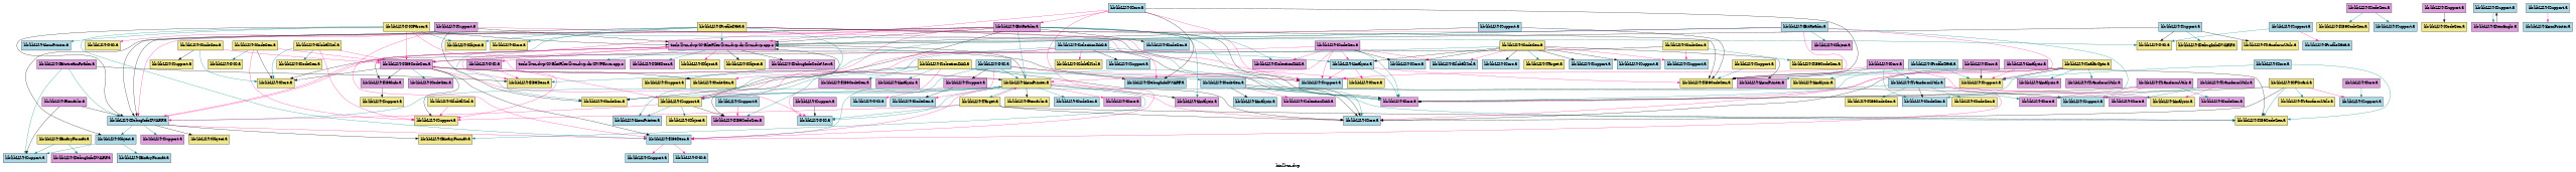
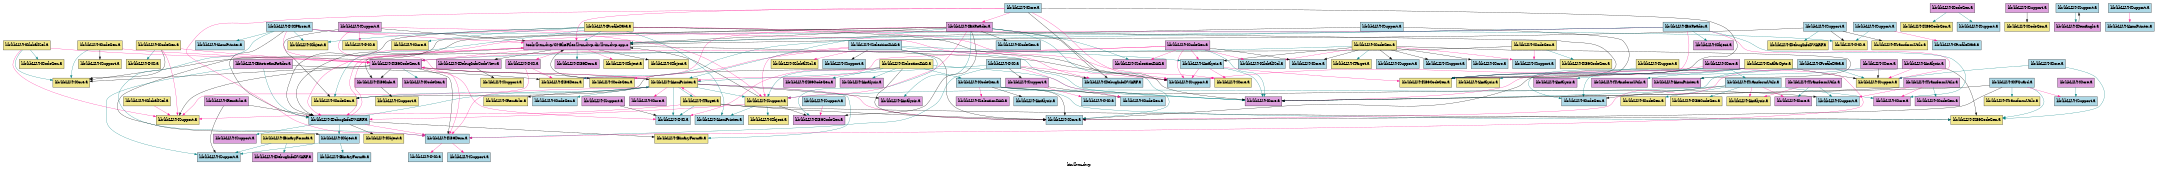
  digraph {
    label="bin/llvm-dwp"
    node [fillcolor=khaki shape=record style=filled]
    edge [color=teal]
    n1 [fillcolor=plum label="{tools/llvm-dwp/CMakeFiles/llvm-dwp.dir/llvm-dwp.cpp.o}"]
-   n2 [fillcolor=plum label="{tools/llvm-dwp/CMakeFiles/llvm-dwp.dir/DWPError.cpp.o}"]
    n3 [fillcolor=plum label="{lib/libLLVMX86CodeGen.a}"]
    n4 [fillcolor=plum label="{lib/libLLVMX86Desc.a}"]
    n5 [fillcolor=plum label="{lib/libLLVMX86Info.a}"]
    n6 [label="{lib/libLLVMObject.a}"]
    n7 [fillcolor=lightblue label="{lib/libLLVMDebugInfoDWARF.a}"]
    n8 [fillcolor=plum label="{lib/libLLVMMC.a}"]
    n9 [label="{lib/libLLVMObject.a}"]
    n10 [fillcolor=lightblue label="{lib/libLLVMSupport.a}"]
    n11 [fillcolor=plum label="{lib/libLLVMDebugInfoCodeView.a}"]
    n12 [fillcolor=lightblue label="{lib/libLLVMX86Desc.a}"]
    n13 [label="{lib/libLLVMAsmPrinter.a}"]
    n14 [fillcolor=lightblue label="{lib/libLLVMMC.a}"]
    n15 [fillcolor=plum label="{lib/libLLVMCodeGen.a}"]
    n16 [label="{lib/libLLVMSupport.a}"]
    n17 [label="{lib/libLLVMCodeGen.a}"]
    n18 [label="{lib/libLLVMCore.a}"]
    n19 [label="{lib/libLLVMSupport.a}"]
    n20 [label="{lib/libLLVMObject.a}"]
    n21 [fillcolor=lightblue label="{lib/libLLVMObject.a}"]
    n22 [fillcolor=plum label="{lib/libLLVMSupport.a}"]
    n23 [label="{lib/libLLVMBinaryFormat.a}"]
    n24 [label="{lib/libLLVMX86Desc.a}"]
    n25 [fillcolor=lightblue label="{lib/libLLVMMC.a}"]
    n26 [fillcolor=lightblue label="{lib/libLLVMSupport.a}"]
    n27 [fillcolor=lightblue label="{lib/libLLVMCodeGen.a}"]
    n28 [label="{lib/libLLVMSupport.a}"]
    n29 [label="{lib/libLLVMTarget.a}"]
    n30 [fillcolor=lightblue label="{lib/libLLVMCore.a}"]
    n31 [label="{lib/libLLVMCodeGen.a}"]
    n32 [fillcolor=plum label="{lib/libLLVMAnalysis.a}"]
    n33 [fillcolor=plum label="{lib/libLLVMCore.a}"]
    n34 [label="{lib/libLLVMRemarks.a}"]
    n35 [fillcolor=lightblue label="{lib/libLLVMSupport.a}"]
    n36 [fillcolor=lightblue label="{lib/libLLVMBinaryFormat.a}"]
    n37 [fillcolor=plum label="{lib/libLLVMX86CodeGen.a}"]
    n38 [fillcolor=lightblue label="{lib/libLLVMAsmPrinter.a}"]
    n39 [label="{lib/libLLVMObject.a}"]
    n40 [label="{lib/libLLVMX86CodeGen.a}"]
    n41 [label="{lib/libLLVMGlobalISel.a}"]
    n42 [label="{lib/libLLVMCodeGen.a}"]
    n43 [label="{lib/libLLVMGlobalISel.a}"]
    n44 [fillcolor=lightblue label="{lib/libLLVMSelectionDAG.a}"]
    n45 [label="{lib/libLLVMGlobalISel.a}"]
    n46 [fillcolor=lightblue label="{lib/libLLVMSupport.a}"]
    n47 [fillcolor=lightblue label="{lib/libLLVMAnalysis.a}"]
    n48 [fillcolor=plum label="{lib/libLLVMCore.a}"]
    n49 [label="{lib/libLLVMX86CodeGen.a}"]
    n50 [label="{lib/libLLVMCore.a}"]
    n51 [label="{lib/libLLVMSelectionDAG.a}"]
    n52 [fillcolor=plum label="{lib/libLLVMX86CodeGen.a}"]
    n53 [fillcolor=lightblue label="{lib/libLLVMCodeGen.a}"]
    n54 [fillcolor=plum label="{lib/libLLVMAnalysis.a}"]
    n55 [fillcolor=lightblue label="{lib/libLLVMSupport.a}"]
    n56 [fillcolor=plum label="{lib/libLLVMSelectionDAG.a}"]
    n57 [fillcolor=lightblue label="{lib/libLLVMAnalysis.a}"]
    n58 [label="{lib/libLLVMCodeGen.a}"]
    n59 [label="{lib/libLLVMMC.a}"]
    n60 [fillcolor=plum label="{lib/libLLVMSupport.a}"]
    n61 [fillcolor=lightblue label="{lib/libLLVMMC.a}"]
    n62 [fillcolor=lightblue label="{lib/libLLVMCodeGen.a}"]
    n63 [fillcolor=lightblue label="{lib/libLLVMMC.a}"]
    n64 [fillcolor=lightblue label="{lib/libLLVMDebugInfoDWARF.a}"]
    n65 [fillcolor=plum label="{lib/libLLVMCodeGen.a}"]
    n66 [label="{lib/libLLVMX86CodeGen.a}"]
    n67 [fillcolor=lightblue label="{lib/libLLVMSupport.a}"]
    n68 [fillcolor=lightblue label="{lib/libLLVMSupport.a}"]
    n69 [label="{lib/libLLVMCodeGen.a}"]
    n70 [label="{lib/libLLVMX86CodeGen.a}"]
    n71 [fillcolor=lightblue label="{lib/libLLVMSupport.a}"]
    n72 [fillcolor=plum label="{lib/libLLVMSupport.a}"]
    n73 [label="{lib/libLLVMMC.a}"]
    n74 [label="{lib/libLLVMCodeGen.a}"]
    n75 [label="{lib/libLLVMSupport.a}"]
    n76 [fillcolor=lightblue label="{lib/libLLVMSupport.a}"]
    n77 [label="{lib/libLLVMCodeGen.a}"]
    n78 [fillcolor=plum label="{lib/libLLVMAsmPrinter.a}"]
    n79 [label="{lib/libLLVMTarget.a}"]
    n80 [fillcolor=lightblue label="{lib/libLLVMGlobalISel.a}"]
    n81 [fillcolor=lightblue label="{lib/libLLVMSupport.a}"]
    n82 [fillcolor=lightblue label="{lib/libLLVMCore.a}"]
    n83 [fillcolor=lightblue label="{lib/libLLVMSupport.a}"]
    n84 [fillcolor=lightblue label="{lib/libLLVMCore.a}"]
    n85 [fillcolor=plum label="{lib/libLLVMSupport.a}"]
    n86 [label="{lib/libLLVMCodeGen.a}"]
    n87 [fillcolor=plum label="{lib/libLLVMCodeGen.a}"]
    n88 [fillcolor=plum label="{lib/libLLVMSelectionDAG.a}"]
    n89 [label="{lib/libLLVMScalarOpts.a}"]
    n90 [label="{lib/libLLVMSupport.a}"]
    n91 [fillcolor=lightblue label="{lib/libLLVMCodeGen.a}"]
    n92 [fillcolor=plum label="{lib/libLLVMTransformUtils.a}"]
    n93 [fillcolor=plum label="{lib/libLLVMAnalysis.a}"]
    n94 [fillcolor=lightblue label="{lib/libLLVMTransformUtils.a}"]
    n95 [label="{lib/libLLVMX86CodeGen.a}"]
    n96 [label="{lib/libLLVMCodeGen.a}"]
    n97 [fillcolor=plum label="{lib/libLLVMCore.a}"]
    n98 [label="{lib/libLLVMAnalysis.a}"]
    n99 [fillcolor=plum label="{lib/libLLVMCore.a}"]
    n100 [fillcolor=lightblue label="{lib/libLLVMSupport.a}"]
    n101 [label="{lib/libLLVMDebugInfoDWARF.a}"]
    n102 [label="{lib/libLLVMMC.a}"]
    n103 [label="{lib/libLLVMTransformUtils.a}"]
    n104 [fillcolor=plum label="{lib/libLLVMTransformUtils.a}"]
    n105 [fillcolor=plum label="{lib/libLLVMTransformUtils.a}"]
    n106 [fillcolor=plum label="{lib/libLLVMCodeGen.a}"]
    n107 [fillcolor=plum label="{lib/libLLVMAnalysis.a}"]
-   n108 [label="{lib/libLLVMMCParser.a}"]
+   n108 [fillcolor=lightblue label="{lib/libLLVMMCParser.a}"]
    n109 [fillcolor=lightblue label="{lib/libLLVMAsmPrinter.a}"]
    n110 [label="{lib/libLLVMObject.a}"]
    n111 [label="{lib/libLLVMSupport.a}"]
    n112 [fillcolor=plum label="{lib/libLLVMBitReader.a}"]
    n113 [fillcolor=lightblue label="{lib/libLLVMCodeGen.a}"]
    n114 [fillcolor=plum label="{lib/libLLVMSupport.a}"]
    n115 [fillcolor=lightblue label="{lib/libLLVMBitReader.a}"]
    n116 [fillcolor=plum label="{lib/libLLVMObject.a}"]
    n117 [fillcolor=lightblue label="{lib/libLLVMSupport.a}"]
    n118 [label="{lib/libLLVMProfileData.a}"]
    n119 [label="{lib/libLLVMCore.a}"]
    n120 [fillcolor=lightblue label="{lib/libLLVMSupport.a}"]
    n121 [fillcolor=plum label="{lib/libLLVMDemangle.a}"]
    n122 [fillcolor=lightblue label="{lib/libLLVMProfileData.a}"]
-   n123 [label="{lib/libLLVMCFGuard.a}"]
+   n123 [fillcolor=lightblue label="{lib/libLLVMCFGuard.a}"]
    n124 [label="{lib/libLLVMTransformUtils.a}"]
    n125 [fillcolor=plum label="{lib/libLLVMCore.a}"]
    n126 [fillcolor=plum label="{lib/libLLVMCore.a}"]
    n127 [label="{lib/libLLVMAnalysis.a}"]
    n128 [fillcolor=lightblue label="{lib/libLLVMSupport.a}"]
    n129 [fillcolor=lightblue label="{lib/libLLVMAsmPrinter.a}"]
    n130 [fillcolor=plum label="{lib/libLLVMCore.a}"]
    n131 [fillcolor=lightblue label="{lib/libLLVMSupport.a}"]
    n132 [fillcolor=lightblue label="{lib/libLLVMProfileData.a}"]
    n133 [fillcolor=lightblue label="{lib/libLLVMCore.a}"]
    n134 [label="{lib/libLLVMSupport.a}"]
    n135 [fillcolor=lightblue label="{lib/libLLVMCore.a}"]
    n136 [label="{lib/libLLVMBinaryFormat.a}"]
    n137 [fillcolor=plum label="{lib/libLLVMDebugInfoDWARF.a}"]
    n138 [fillcolor=plum label="{lib/libLLVMRemarks.a}"]
    n139 [fillcolor=plum label="{lib/libLLVMBitstreamReader.a}"]
-   n1 -> n2
    n1 -> n3 [color=deeppink]
    n1 -> n4
    n1 -> n5 [color=black]
    n1 -> n6 [color=deeppink]
    n1 -> n7 [color=deeppink]
    n1 -> n8 [color=deeppink]
    n1 -> n9 [color=black]
    n1 -> n10 [color=black]
    n1 -> n11 [color=black]
    n3 -> n5 [color=black]
    n3 -> n12 [color=black]
    n3 -> n13 [color=black]
    n3 -> n14 [color=deeppink]
    n3 -> n15
    n3 -> n16 [color=black]
    n3 -> n17 [color=black]
    n3 -> n18 [color=black]
    n5 -> n19 [color=black]
    n7 -> n1 [color=deeppink]
    n7 -> n12 [color=deeppink]
    n7 -> n13
    n7 -> n20 [color=black]
    n7 -> n21
    n7 -> n22
    n7 -> n23 [color=black]
    n8 -> n16 [color=deeppink]
    n8 -> n24 [color=deeppink]
    n11 -> n111 [color=black]
    n12 -> n25 [color=deeppink]
    n12 -> n26 [color=deeppink]
    n13 -> n1 [color=black]
    n13 -> n3 [color=deeppink]
    n13 -> n12 [color=deeppink]
    n13 -> n14
    n13 -> n23
    n13 -> n27
    n13 -> n28
    n13 -> n29
    n13 -> n30 [color=deeppink]
    n13 -> n31
    n13 -> n32 [color=black]
    n13 -> n33 [color=deeppink]
    n13 -> n34 [color=black]
    n21 -> n35
    n21 -> n36
    n28 -> n1 [color=black]
    n28 -> n7 [color=deeppink]
    n28 -> n37 [color=black]
    n28 -> n38
    n28 -> n39
    n29 -> n13 [color=deeppink]
    n29 -> n14
    n29 -> n16 [color=deeppink]
    n29 -> n30 [color=black]
    n29 -> n40 [color=black]
    n41 -> n3 [color=deeppink]
    n41 -> n16 [color=deeppink]
    n41 -> n18
    n41 -> n42
    n43 -> n16 [color=deeppink]
    n44 -> n17 [color=deeppink]
    n44 -> n28 [color=deeppink]
    n44 -> n30 [color=black]
    n44 -> n37
    n44 -> n45 [color=deeppink]
    n44 -> n46 [color=black]
    n44 -> n47
    n44 -> n48
    n47 -> n10 [color=deeppink]
    n47 -> n48
    n47 -> n49 [color=deeppink]
    n47 -> n50 [color=deeppink]
    n51 -> n14 [color=deeppink]
    n51 -> n28
    n51 -> n30 [color=black]
    n51 -> n31 [color=black]
    n51 -> n48
    n51 -> n52
    n51 -> n53
    n51 -> n54
    n53 -> n30 [color=black]
    n53 -> n40
    n53 -> n48
    n53 -> n55 [color=black]
    n53 -> n56 [color=deeppink]
    n53 -> n57 [color=black]
    n58 -> n3 [color=deeppink]
    n58 -> n16 [color=deeppink]
    n58 -> n18 [color=black]
    n58 -> n59
    n60 -> n61 [color=deeppink]
    n60 -> n62 [color=black]
    n63 -> n10 [color=deeppink]
    n63 -> n12
    n63 -> n13
    n63 -> n60 [color=black]
    n63 -> n62 [color=deeppink]
    n63 -> n64 [color=black]
    n65 -> n66
    n65 -> n67
    n68 -> n37 [color=deeppink]
    n69 -> n18 [color=black]
    n69 -> n70
    n69 -> n71 [color=deeppink]
    n72 -> n1 [color=black]
    n72 -> n12 [color=deeppink]
    n72 -> n31 [color=black]
    n72 -> n64 [color=deeppink]
    n72 -> n73 [color=deeppink]
    n74 -> n3 [color=deeppink]
    n74 -> n18
    n74 -> n75 [color=black]
    n76 -> n1 [color=black]
    n76 -> n49 [color=black]
    n77 -> n3
    n77 -> n47 [color=black]
    n77 -> n71 [color=deeppink]
    n77 -> n78 [color=black]
    n77 -> n79
    n77 -> n80 [color=deeppink]
    n77 -> n81 [color=black]
    n77 -> n82 [color=black]
    n77 -> n83 [color=black]
    n77 -> n84 [color=black]
    n85 -> n86 [color=black]
    n87 -> n3 [color=deeppink]
    n87 -> n10 [color=deeppink]
    n87 -> n13 [color=deeppink]
    n87 -> n47 [color=deeppink]
    n87 -> n48
    n87 -> n80 [color=deeppink]
    n87 -> n82 [color=black]
    n87 -> n88 [color=deeppink]
    n89 -> n30 [color=black]
    n89 -> n48 [color=deeppink]
    n89 -> n49 [color=deeppink]
    n89 -> n90 [color=black]
    n89 -> n91
    n89 -> n92
    n89 -> n93
    n94 -> n28
    n94 -> n91 [color=black]
    n94 -> n95
    n94 -> n96
    n94 -> n97
    n94 -> n98 [color=deeppink]
    n94 -> n99 [color=deeppink]
    n100 -> n1 [color=black]
    n100 -> n101
    n100 -> n102 [color=black]
    n100 -> n103 [color=black]
    n104 -> n55
    n104 -> n98 [color=deeppink]
    n104 -> n99
    n105 -> n48 [color=black]
    n105 -> n55 [color=deeppink]
    n105 -> n97 [color=deeppink]
    n105 -> n106
    n107 -> n30 [color=deeppink]
    n107 -> n40 [color=black]
    n107 -> n48
    n107 -> n90 [color=deeppink]
-   n108 -> n1 [color=black]
+   n108 -> n1 [color=deeppink]
    n108 -> n3 [color=deeppink]
    n108 -> n7 [color=black]
    n108 -> n12
    n108 -> n28 [color=deeppink]
    n108 -> n102
    n108 -> n109
    n108 -> n110
    n112 -> n1 [color=black]
    n112 -> n7 [color=black]
    n112 -> n13
    n112 -> n21 [color=black]
    n112 -> n24 [color=deeppink]
    n112 -> n28 [color=deeppink]
    n112 -> n30
    n112 -> n32
    n112 -> n37 [color=black]
    n112 -> n48 [color=black]
    n112 -> n88
    n112 -> n113 [color=black]
    n114 -> n14 [color=black]
    n115 -> n1
    n115 -> n7 [color=deeppink]
    n115 -> n24
    n115 -> n49 [color=deeppink]
    n115 -> n90 [color=deeppink]
    n115 -> n97
    n115 -> n116
    n118 -> n1
    n118 -> n7 [color=black]
    n118 -> n10 [color=black]
    n118 -> n31
    n118 -> n38
    n118 -> n49 [color=black]
    n118 -> n50 [color=deeppink]
    n118 -> n110
    n118 -> n119
    n120 -> n121
    n121 -> n120 [color=black]
    n122 -> n49
    n122 -> n90
    n123 -> n30 [color=black]
    n123 -> n40
    n123 -> n48 [color=black]
    n123 -> n117 [color=deeppink]
    n123 -> n124
    n125 -> n117
    n126 -> n10 [color=deeppink]
    n126 -> n12 [color=deeppink]
    n126 -> n49 [color=black]
    n126 -> n91
    n126 -> n94
    n126 -> n127
    n128 -> n129 [color=deeppink]
    n130 -> n78
    n130 -> n90 [color=black]
    n131 -> n102
    n131 -> n132 [color=deeppink]
    n133 -> n1 [color=deeppink]
    n133 -> n10 [color=deeppink]
    n133 -> n12 [color=deeppink]
    n133 -> n49 [color=black]
    n133 -> n64 [color=black]
    n133 -> n112 [color=deeppink]
    n134 -> n49
    n135 -> n40
    n135 -> n90
    n136 -> n35
    n136 -> n137
    n138 -> n7 [color=black]
    n138 -> n35 [color=black]
    n139 -> n7
    n139 -> n24 [color=black]
    n139 -> n35
  }
